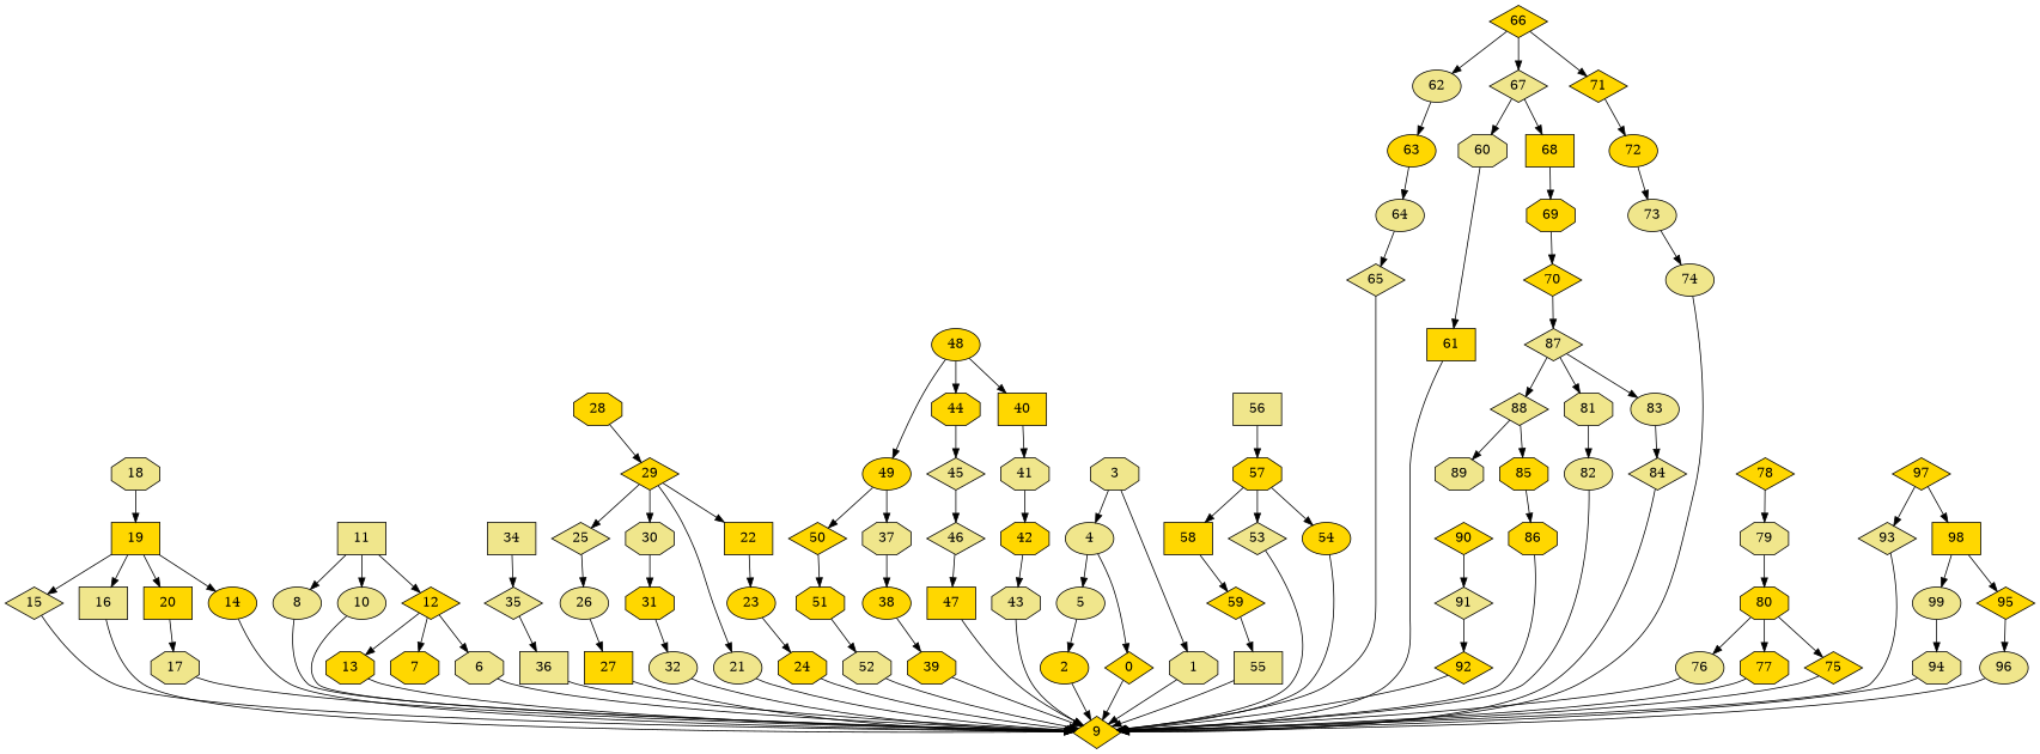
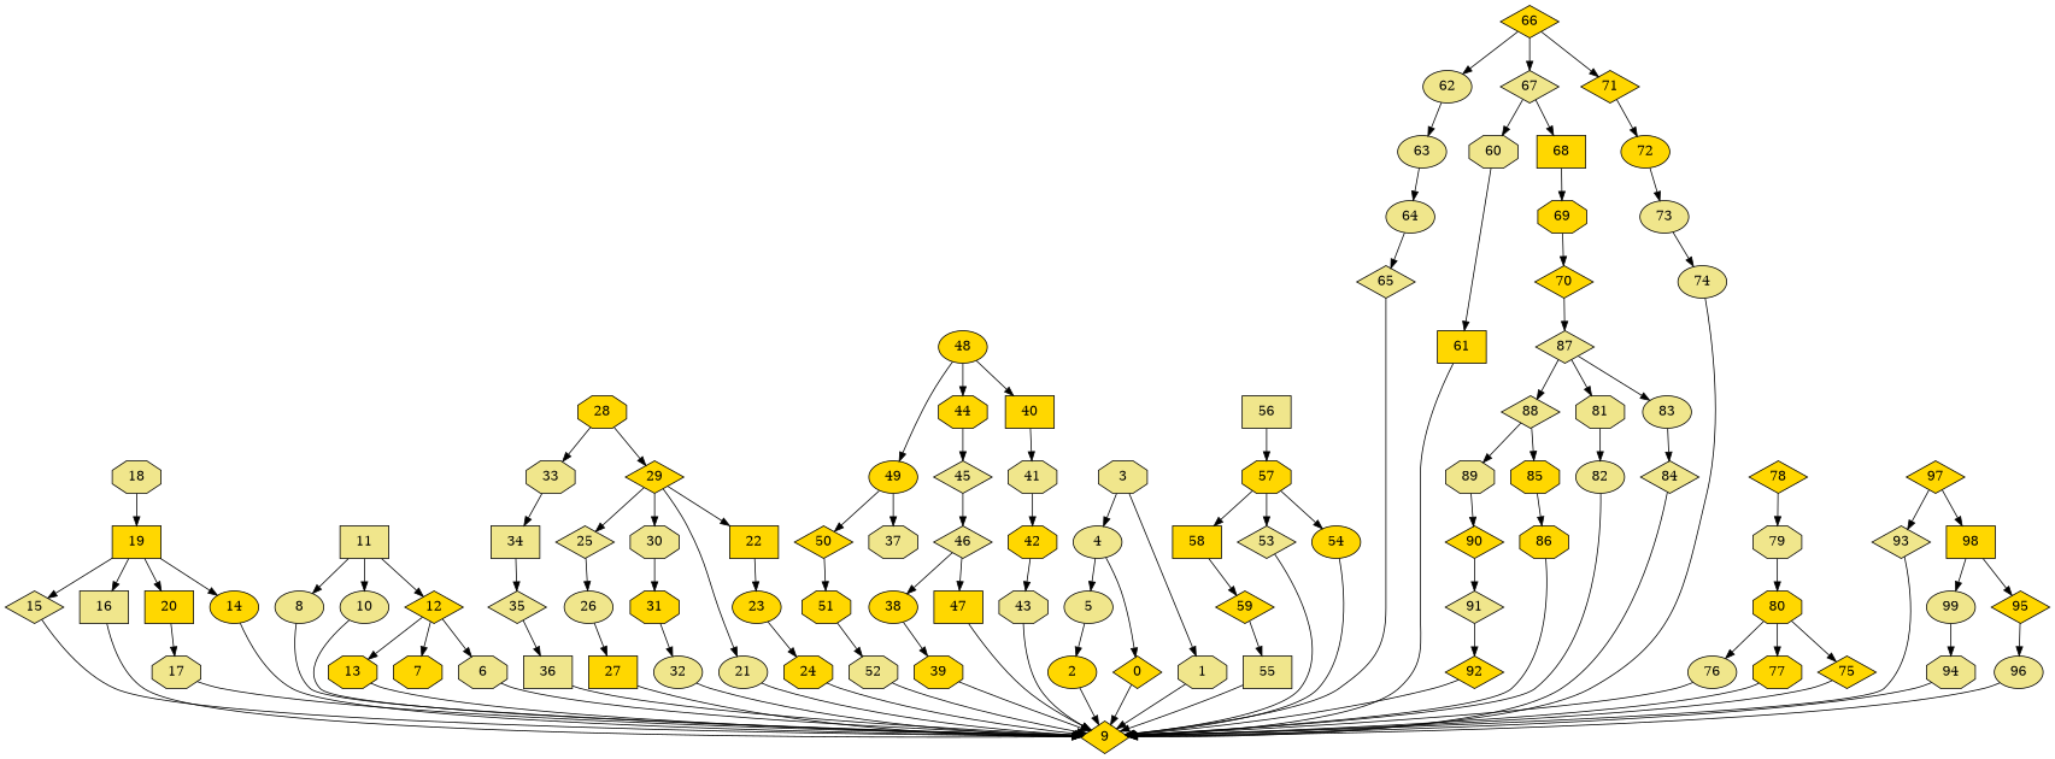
  strict digraph {
    node [exec=65 fillcolor=khaki shape=octagon style=filled]
    edge [comm=9]
    0 [exec=161 fillcolor=gold shape=diamond]
    9 [exec=62 fillcolor=gold shape=diamond]
    1 [exec=157]
    2 [exec=67 fillcolor=gold shape=ellipse]
    3 [exec=111]
    4 [exec=73 shape=ellipse]
    5 [exec=191 shape=ellipse]
    6 [exec=197]
    7 [exec=199 fillcolor=gold]
    8 [exec=151 shape=ellipse]
    10 [exec=106 shape=ellipse]
    11 [exec=61 shape=box]
    12 [exec=192 fillcolor=gold shape=diamond]
    13 [exec=84 fillcolor=gold]
    14 [exec=190 fillcolor=gold shape=ellipse]
    15 [exec=66 shape=diamond]
    16 [exec=194 shape=box]
    17
    18 [exec=102]
    19 [exec=177 fillcolor=gold shape=box]
    20 [exec=186 fillcolor=gold shape=box]
    21 [exec=96 shape=ellipse]
    22 [exec=112 fillcolor=gold shape=box]
    23 [exec=70 fillcolor=gold shape=ellipse]
    24 [exec=197 fillcolor=gold]
    25 [exec=126 shape=diamond]
    26 [exec=184 shape=ellipse]
    27 [exec=176 fillcolor=gold shape=box]
    28 [exec=137 fillcolor=gold]
    29 [exec=164 fillcolor=gold shape=diamond]
+   33 [exec=181]
    30 [exec=123]
    34 [exec=157 shape=box]
    31 [exec=68 fillcolor=gold]
    32 [exec=80 shape=ellipse]
    35 [exec=92 shape=diamond]
    36 [exec=137 shape=box]
    37 [exec=196]
    38 [exec=130 fillcolor=gold shape=ellipse]
    39 [exec=137 fillcolor=gold]
    40 [exec=139 fillcolor=gold shape=box]
    41 [exec=177]
    42 [exec=198 fillcolor=gold]
    43 [exec=166]
    44 [exec=67 fillcolor=gold]
    45 [exec=73 shape=diamond]
    46 [exec=119 shape=diamond]
    47 [exec=171 fillcolor=gold shape=box]
    48 [exec=66 fillcolor=gold shape=ellipse]
    49 [fillcolor=gold shape=ellipse]
    50 [exec=129 fillcolor=gold shape=diamond]
    51 [exec=197 fillcolor=gold]
    52 [exec=164]
    53 [exec=140 shape=diamond]
    54 [exec=93 fillcolor=gold shape=ellipse]
    55 [exec=79 shape=box]
    56 [exec=176 shape=box]
    57 [fillcolor=gold]
    58 [exec=105 fillcolor=gold shape=box]
    59 [exec=123 fillcolor=gold shape=diamond]
    60 [exec=164]
    61 [exec=152 fillcolor=gold shape=box]
    62 [exec=190 shape=ellipse]
-   63 [exec=121 fillcolor=gold shape=ellipse]
+   63 [exec=121 shape=ellipse]
    64 [exec=85 shape=ellipse]
    65 [exec=160 shape=diamond]
    66 [exec=190 fillcolor=gold shape=diamond]
    67 [exec=121 shape=diamond]
    71 [exec=109 fillcolor=gold shape=diamond]
    68 [exec=156 fillcolor=gold shape=box]
    72 [exec=88 fillcolor=gold shape=ellipse]
    69 [exec=141 fillcolor=gold]
    70 [exec=147 fillcolor=gold shape=diamond]
    87 [exec=152 shape=diamond]
    81 [exec=150]
    83 [exec=152 shape=ellipse]
    88 [shape=diamond]
    73 [exec=71 shape=ellipse]
    74 [exec=95 shape=ellipse]
    75 [exec=186 fillcolor=gold shape=diamond]
    76 [exec=144 shape=ellipse]
    77 [exec=194 fillcolor=gold]
    78 [exec=131 fillcolor=gold shape=diamond]
    79 [exec=82]
    80 [exec=181 fillcolor=gold]
    82 [exec=151 shape=ellipse]
    84 [exec=150 shape=diamond]
    85 [exec=76 fillcolor=gold]
    86 [exec=173 fillcolor=gold]
    89 [exec=98]
    90 [exec=67 fillcolor=gold shape=diamond]
    91 [exec=103 shape=diamond]
    92 [exec=162 fillcolor=gold shape=diamond]
    93 [exec=187 shape=diamond]
    94 [exec=75]
    95 [exec=143 fillcolor=gold shape=diamond]
    96 [exec=56 shape=ellipse]
    97 [exec=68 fillcolor=gold shape=diamond]
    98 [exec=103 fillcolor=gold shape=box]
    99 [exec=146 shape=ellipse]
    0 -> 9 [comm=10]
    1 -> 9
    2 -> 9 [comm=5]
    3 -> 1 [comm=19]
    3 -> 4
    4 -> 0 [comm=20]
    4 -> 5
    5 -> 2 [comm=16]
    6 -> 9
    8 -> 9 [comm=5]
    10 -> 9 [comm=5]
    11 -> 8
    11 -> 10 [comm=18]
    11 -> 12 [comm=8]
    12 -> 6 [comm=11]
    12 -> 7 [comm=5]
    12 -> 13 [comm=11]
    13 -> 9 [comm=13]
    14 -> 9 [comm=11]
    15 -> 9 [comm=14]
    16 -> 9 [comm=12]
    17 -> 9 [comm=15]
    18 -> 19 [comm=13]
    19 -> 14
    19 -> 15 [comm=6]
    19 -> 16 [comm=16]
    19 -> 20 [comm=18]
    20 -> 17 [comm=19]
    21 -> 9 [comm=18]
    22 -> 23
    23 -> 24
    24 -> 9 [comm=5]
    25 -> 26 [comm=19]
    26 -> 27 [comm=10]
    27 -> 9 [comm=5]
    28 -> 29
+   28 -> 33 [comm=10]
    29 -> 21 [comm=20]
    29 -> 22 [comm=8]
    29 -> 25 [comm=6]
    29 -> 30
+   33 -> 34 [comm=6]
    30 -> 31 [comm=15]
    34 -> 35 [comm=12]
    31 -> 32 [comm=20]
    32 -> 9 [comm=8]
    35 -> 36 [comm=11]
    36 -> 9 [comm=13]
-   37 -> 38 [comm=6]
+   46 -> 38 [comm=6]
    38 -> 39 [comm=8]
    39 -> 9 [comm=19]
    40 -> 41 [comm=5]
    41 -> 42 [comm=7]
    42 -> 43 [comm=19]
    43 -> 9 [comm=15]
    44 -> 45 [comm=11]
    45 -> 46 [comm=13]
    46 -> 47 [comm=19]
    47 -> 9 [comm=20]
    48 -> 40 [comm=13]
    48 -> 44 [comm=11]
    48 -> 49 [comm=12]
    49 -> 37
    49 -> 50 [comm=19]
    50 -> 51 [comm=18]
    51 -> 52 [comm=8]
    52 -> 9 [comm=17]
    53 -> 9 [comm=19]
    54 -> 9 [comm=15]
    55 -> 9 [comm=7]
    56 -> 57 [comm=12]
    57 -> 53 [comm=7]
    57 -> 54 [comm=11]
    57 -> 58 [comm=18]
    58 -> 59 [comm=14]
    59 -> 55 [comm=8]
    60 -> 61
    61 -> 9 [comm=16]
    62 -> 63
    63 -> 64 [comm=13]
    64 -> 65
    65 -> 9 [comm=19]
    66 -> 62 [comm=8]
    66 -> 67 [comm=12]
    66 -> 71 [comm=17]
    67 -> 60 [comm=10]
    67 -> 68 [comm=20]
    71 -> 72 [comm=17]
    68 -> 69 [comm=12]
    72 -> 73 [comm=15]
    69 -> 70 [comm=10]
    70 -> 87 [comm=18]
    87 -> 81 [comm=8]
    87 -> 83 [comm=7]
    87 -> 88 [comm=12]
    81 -> 82 [comm=5]
    83 -> 84 [comm=15]
    88 -> 85 [comm=13]
    88 -> 89 [comm=13]
    73 -> 74 [comm=18]
    74 -> 9 [comm=11]
    75 -> 9 [comm=16]
    76 -> 9 [comm=15]
    77 -> 9 [comm=7]
    78 -> 79 [comm=16]
    79 -> 80 [comm=5]
    80 -> 75 [comm=15]
    80 -> 76 [comm=19]
    80 -> 77 [comm=19]
    82 -> 9 [comm=17]
    84 -> 9 [comm=14]
    85 -> 86 [comm=7]
    86 -> 9 [comm=8]
+   89 -> 90 [comm=6]
    90 -> 91 [comm=10]
    91 -> 92 [comm=13]
    92 -> 9
    93 -> 9 [comm=18]
    94 -> 9 [comm=13]
    95 -> 96 [comm=17]
    96 -> 9
    97 -> 93 [comm=15]
    97 -> 98 [comm=20]
    98 -> 95 [comm=13]
    98 -> 99 [comm=7]
    99 -> 94 [comm=6]
  }
